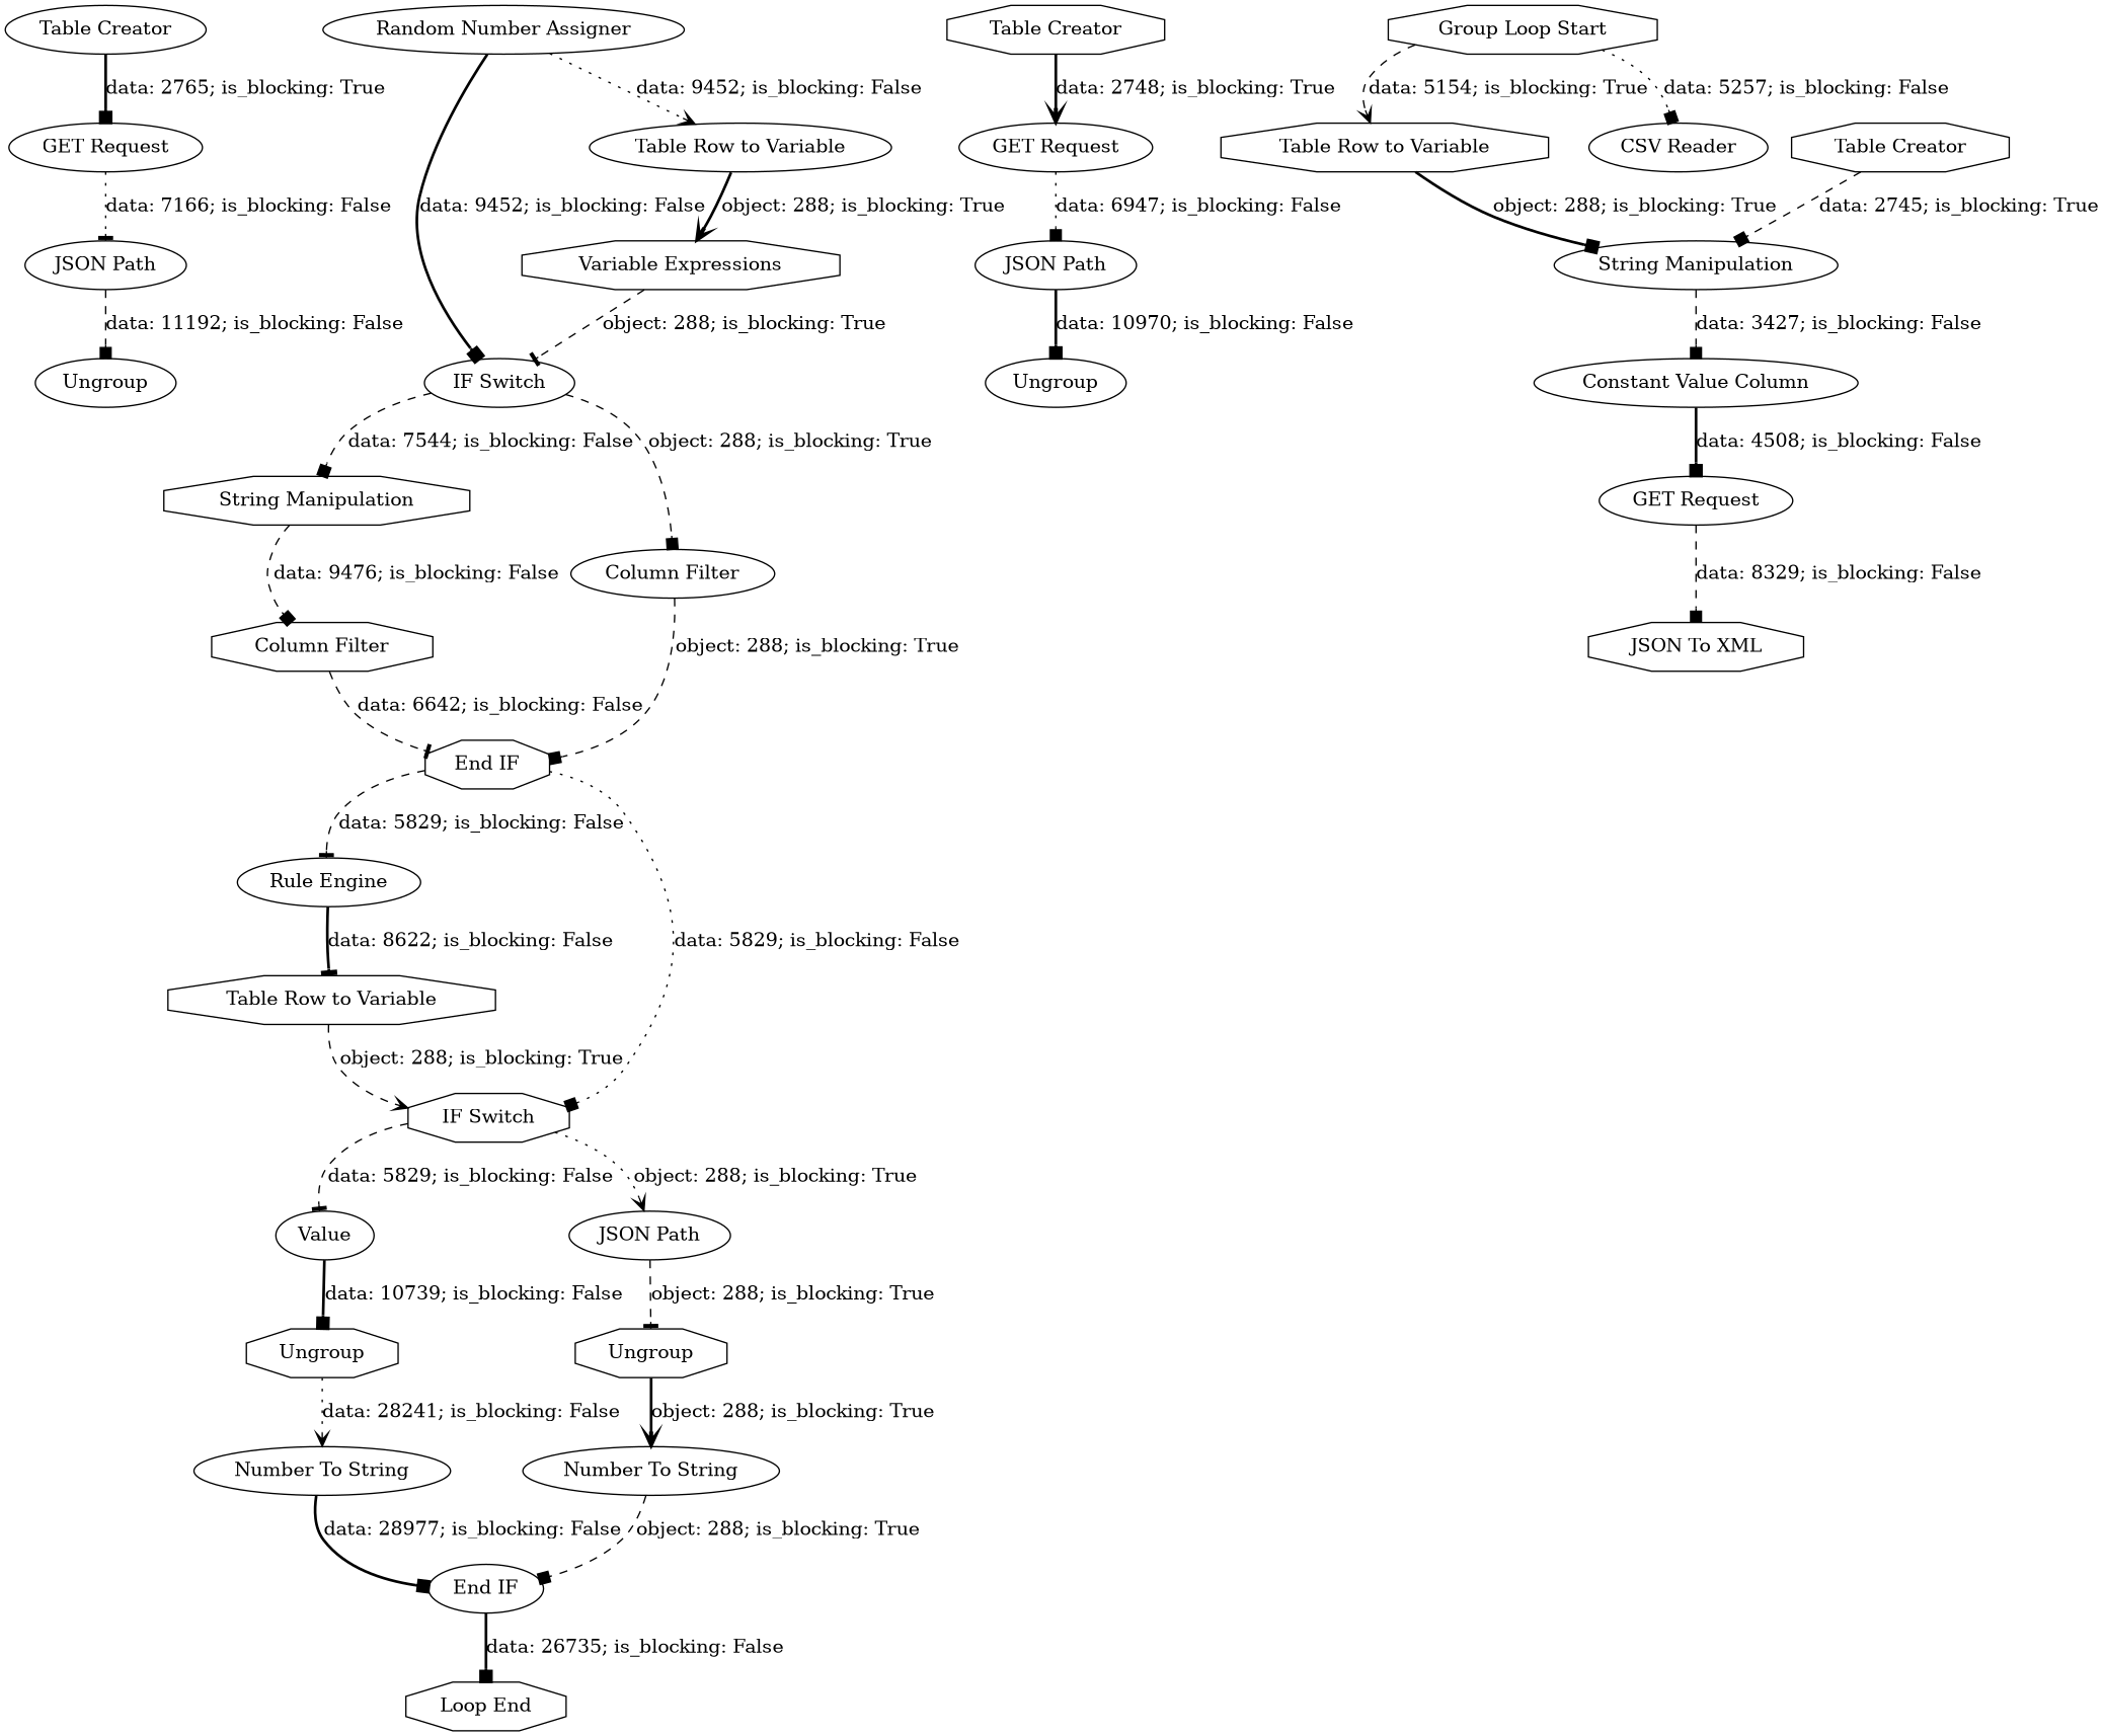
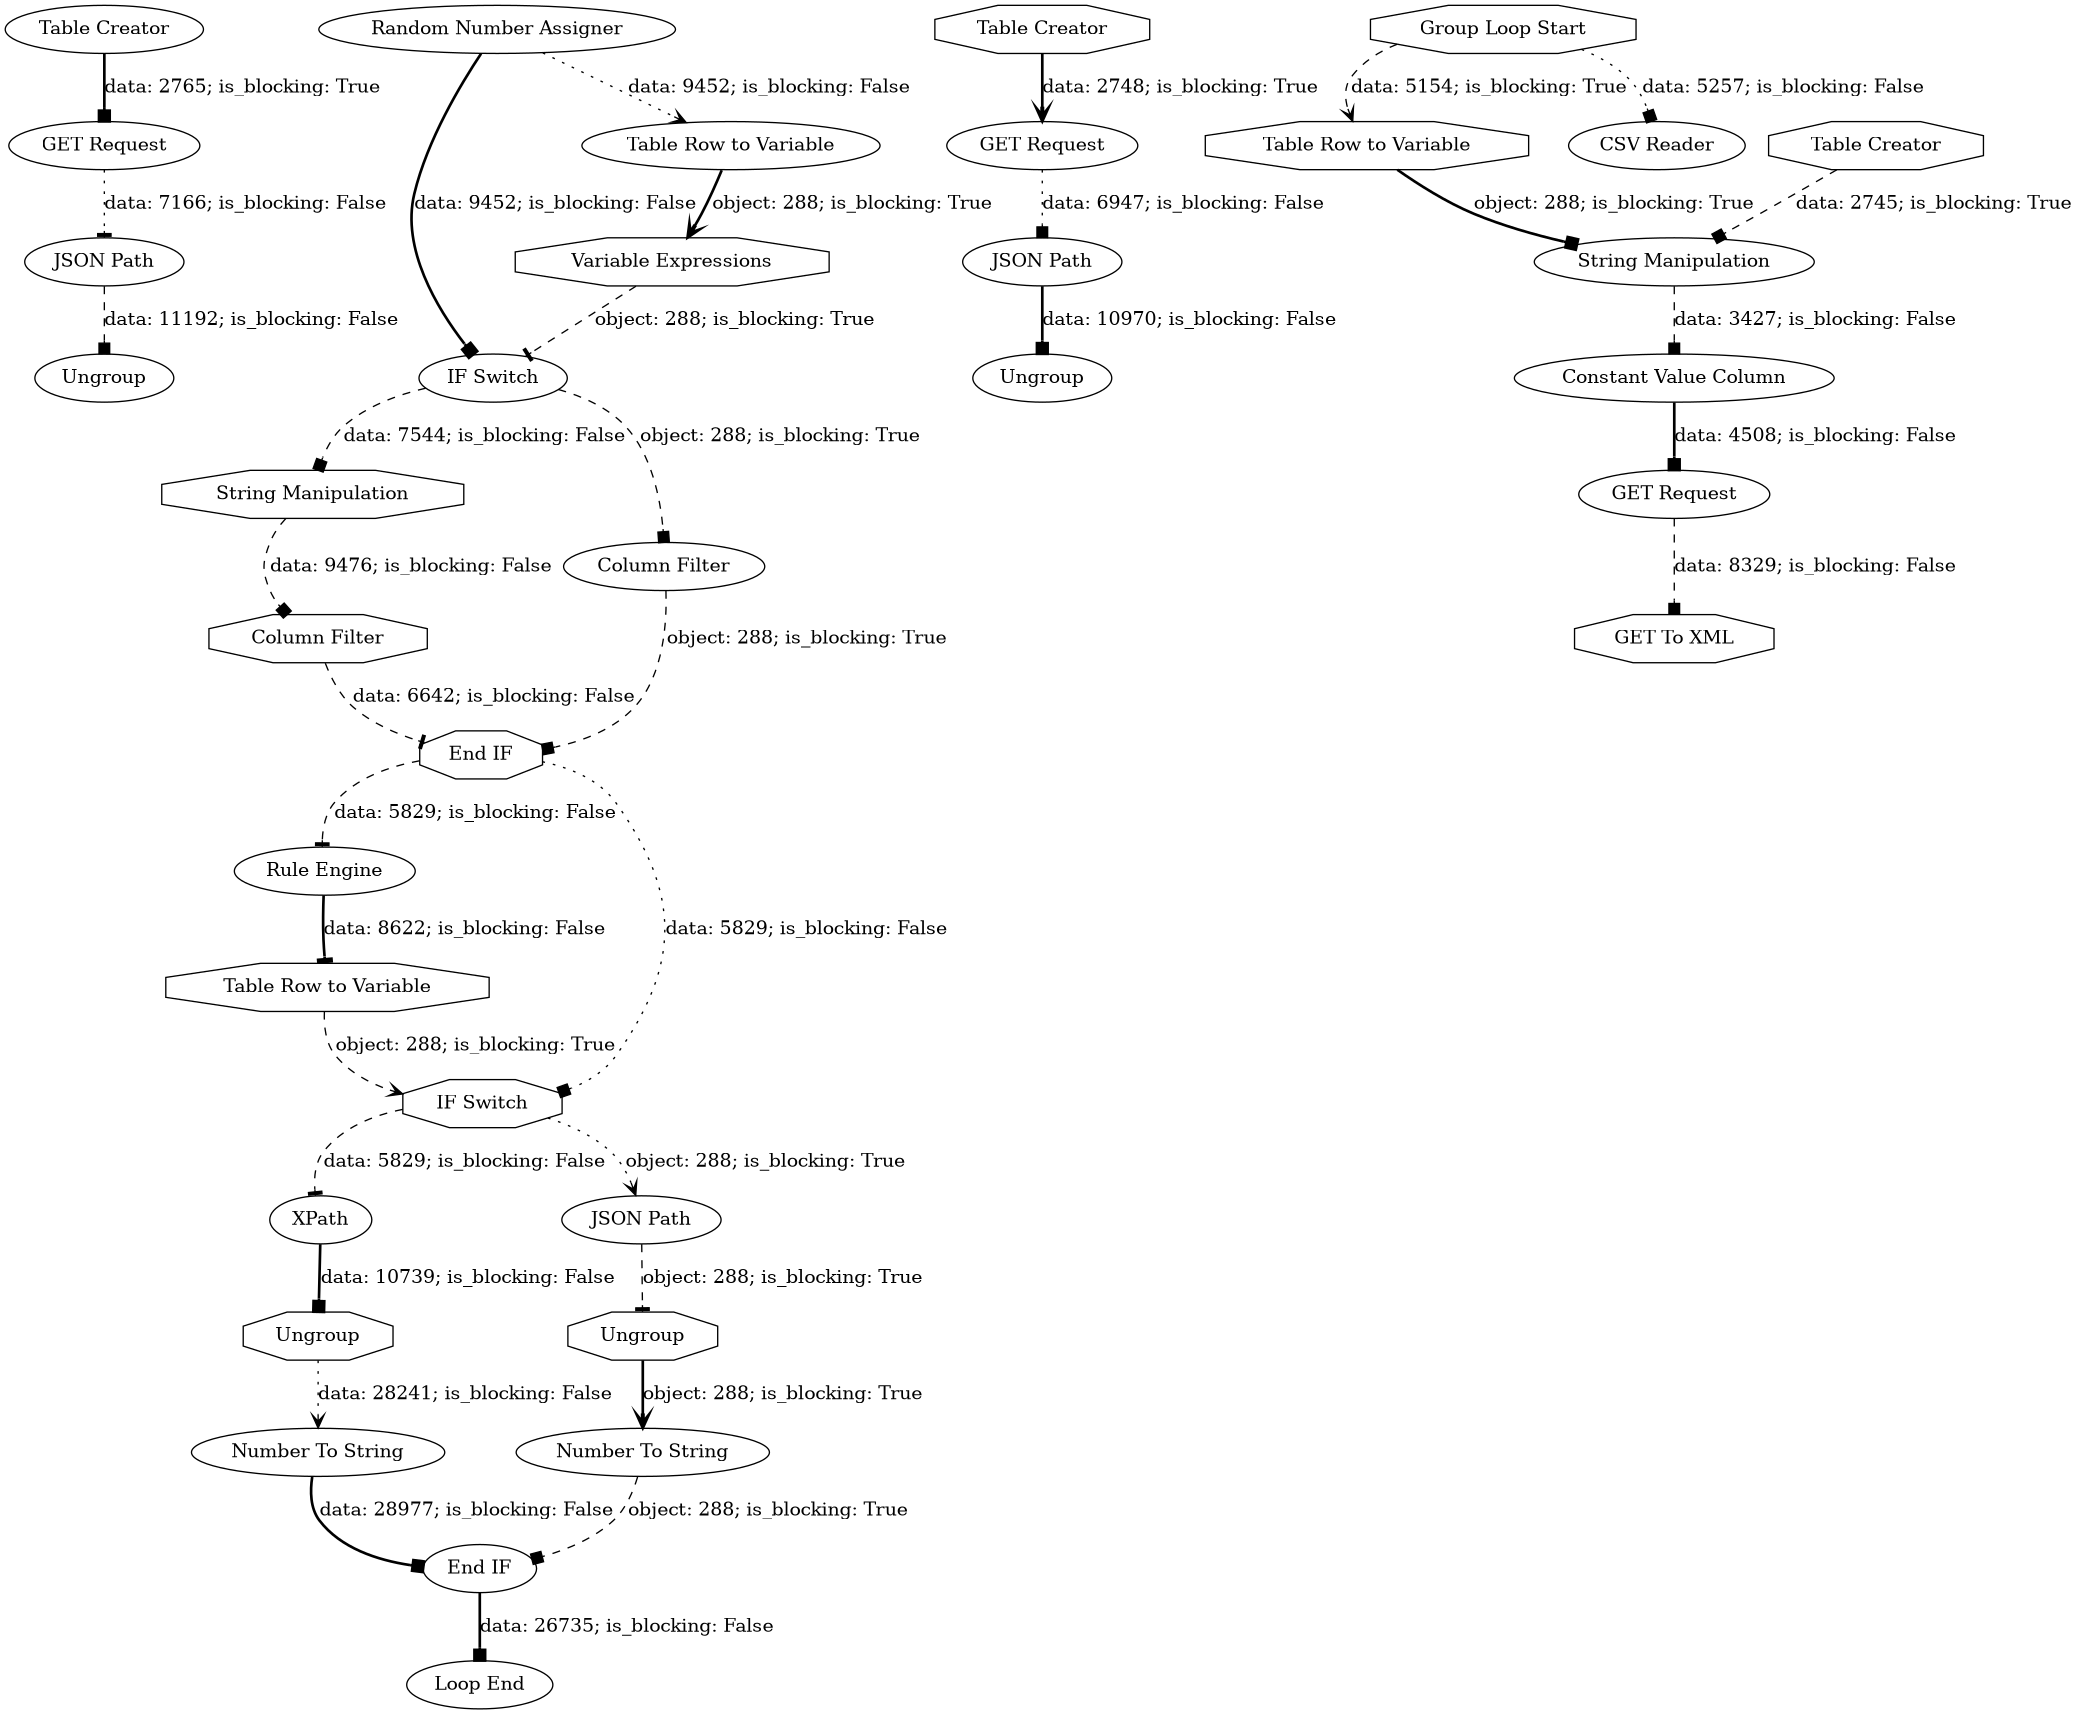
  digraph {
    rankdir=TB
    node [shape=ellipse]
    edge [arrowhead=box style=dashed]
    n1 [label="GET Request"]
    n2 [label="JSON Path"]
    n3 [label=Ungroup]
    n4 [label="Rule Engine"]
    n5 [label="Table Row to Variable" shape=octagon]
    n6 [label="IF Switch" shape=octagon]
    n7 [label="Table Creator" shape=octagon]
    n8 [label="GET Request"]
    n9 [label="JSON Path"]
-   n10 [label=Value]
+   n10 [label=XPath]
    n11 [label="JSON Path"]
    n12 [label=Ungroup shape=octagon]
    n13 [label=Ungroup shape=octagon]
-   n14 [label="Loop End" shape=octagon]
+   n14 [label="Loop End"]
    n15 [label="Column Filter" shape=octagon]
    n16 [label="End IF" shape=octagon]
    n17 [label="Variable Expressions" shape=octagon]
    n18 [label="IF Switch"]
    n19 [label="String Manipulation" shape=octagon]
    n20 [label="Column Filter"]
    n21 [label="Number To String"]
    n22 [label=Ungroup]
    n23 [label="Group Loop Start" shape=octagon]
    n24 [label="Table Row to Variable" shape=octagon]
    n25 [label="CSV Reader"]
    n26 [label="String Manipulation"]
    n27 [label="Number To String"]
    n28 [label="End IF"]
    n29 [label="Table Row to Variable"]
    n30 [label="GET Request"]
-   n31 [label="JSON To XML" shape=octagon]
+   n31 [label="GET To XML" shape=octagon]
    n32 [label="Constant Value Column"]
    n33 [label="Table Creator" shape=octagon]
    n34 [label="Random Number Assigner"]
    n35 [label="Table Creator"]
    n1 -> n2 [arrowhead=tee label="data: 7166; is_blocking: False" style=dotted]
    n2 -> n3 [label="data: 11192; is_blocking: False"]
    n4 -> n5 [arrowhead=tee label="data: 8622; is_blocking: False" style=bold]
    n5 -> n6 [arrowhead=vee label="object: 288; is_blocking: True"]
    n6 -> n10 [arrowhead=tee label="data: 5829; is_blocking: False"]
    n6 -> n11 [arrowhead=vee label="object: 288; is_blocking: True" style=dotted]
    n7 -> n8 [arrowhead=vee label="data: 2748; is_blocking: True" style=bold]
    n8 -> n9 [label="data: 6947; is_blocking: False" style=dotted]
    n9 -> n22 [label="data: 10970; is_blocking: False" style=bold]
    n10 -> n12 [label="data: 10739; is_blocking: False" style=bold]
    n11 -> n13 [arrowhead=tee label="object: 288; is_blocking: True"]
    n12 -> n21 [arrowhead=vee label="data: 28241; is_blocking: False" style=dotted]
    n13 -> n27 [arrowhead=vee label="object: 288; is_blocking: True" style=bold]
    n15 -> n16 [arrowhead=tee label="data: 6642; is_blocking: False"]
    n16 -> n4 [arrowhead=tee label="data: 5829; is_blocking: False"]
    n16 -> n6 [label="data: 5829; is_blocking: False" style=dotted]
    n17 -> n18 [arrowhead=tee label="object: 288; is_blocking: True"]
    n18 -> n19 [label="data: 7544; is_blocking: False"]
    n18 -> n20 [label="object: 288; is_blocking: True"]
    n19 -> n15 [label="data: 9476; is_blocking: False"]
    n20 -> n16 [label="object: 288; is_blocking: True"]
    n21 -> n28 [label="data: 28977; is_blocking: False" style=bold]
    n23 -> n24 [arrowhead=vee label="data: 5154; is_blocking: True"]
    n23 -> n25 [label="data: 5257; is_blocking: False" style=dotted]
    n24 -> n26 [label="object: 288; is_blocking: True" style=bold]
    n26 -> n32 [label="data: 3427; is_blocking: False"]
    n27 -> n28 [label="object: 288; is_blocking: True"]
    n28 -> n14 [label="data: 26735; is_blocking: False" style=bold]
    n29 -> n17 [arrowhead=vee label="object: 288; is_blocking: True" style=bold]
    n30 -> n31 [label="data: 8329; is_blocking: False"]
    n32 -> n30 [label="data: 4508; is_blocking: False" style=bold]
    n33 -> n26 [label="data: 2745; is_blocking: True"]
    n34 -> n18 [label="data: 9452; is_blocking: False" style=bold]
    n34 -> n29 [arrowhead=vee label="data: 9452; is_blocking: False" style=dotted]
    n35 -> n1 [label="data: 2765; is_blocking: True" style=bold]
  }
